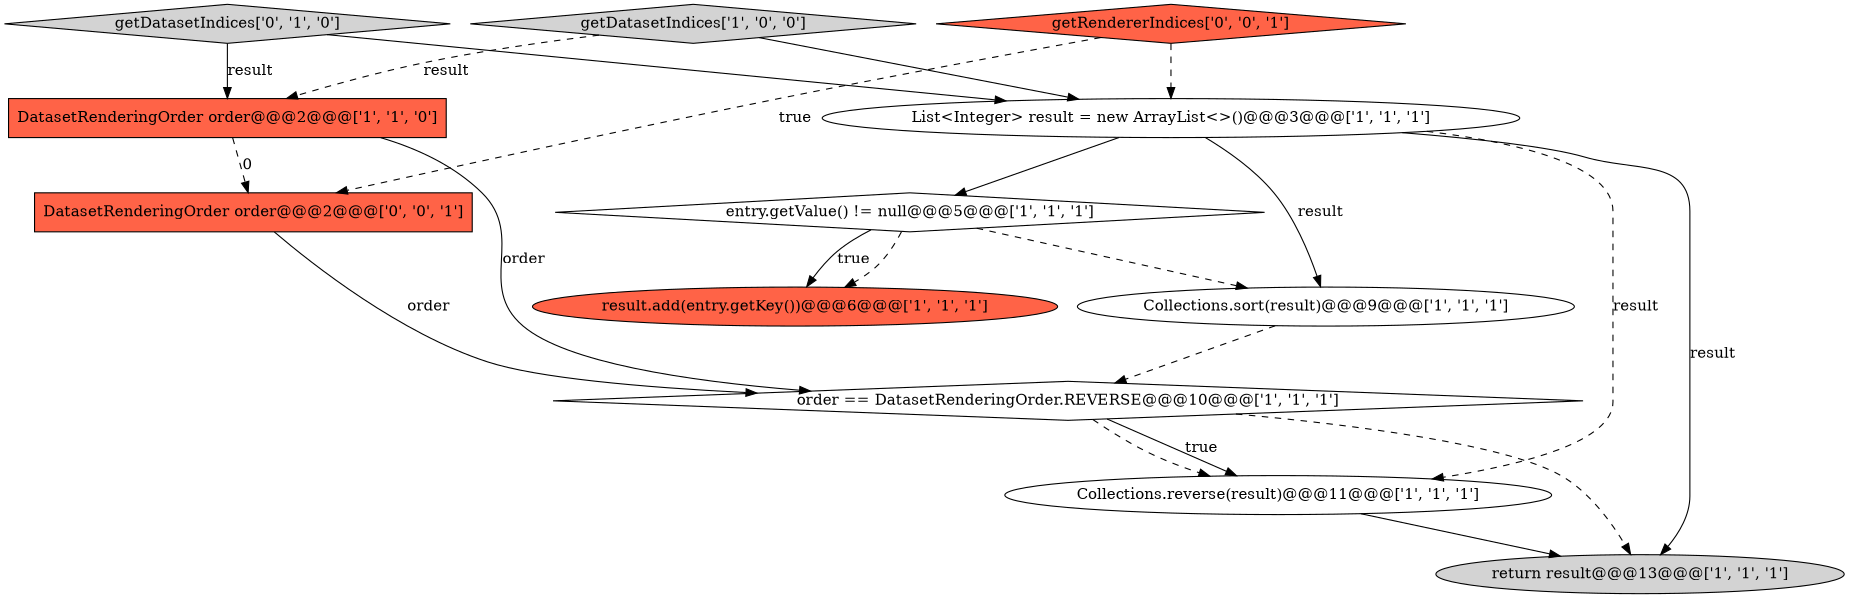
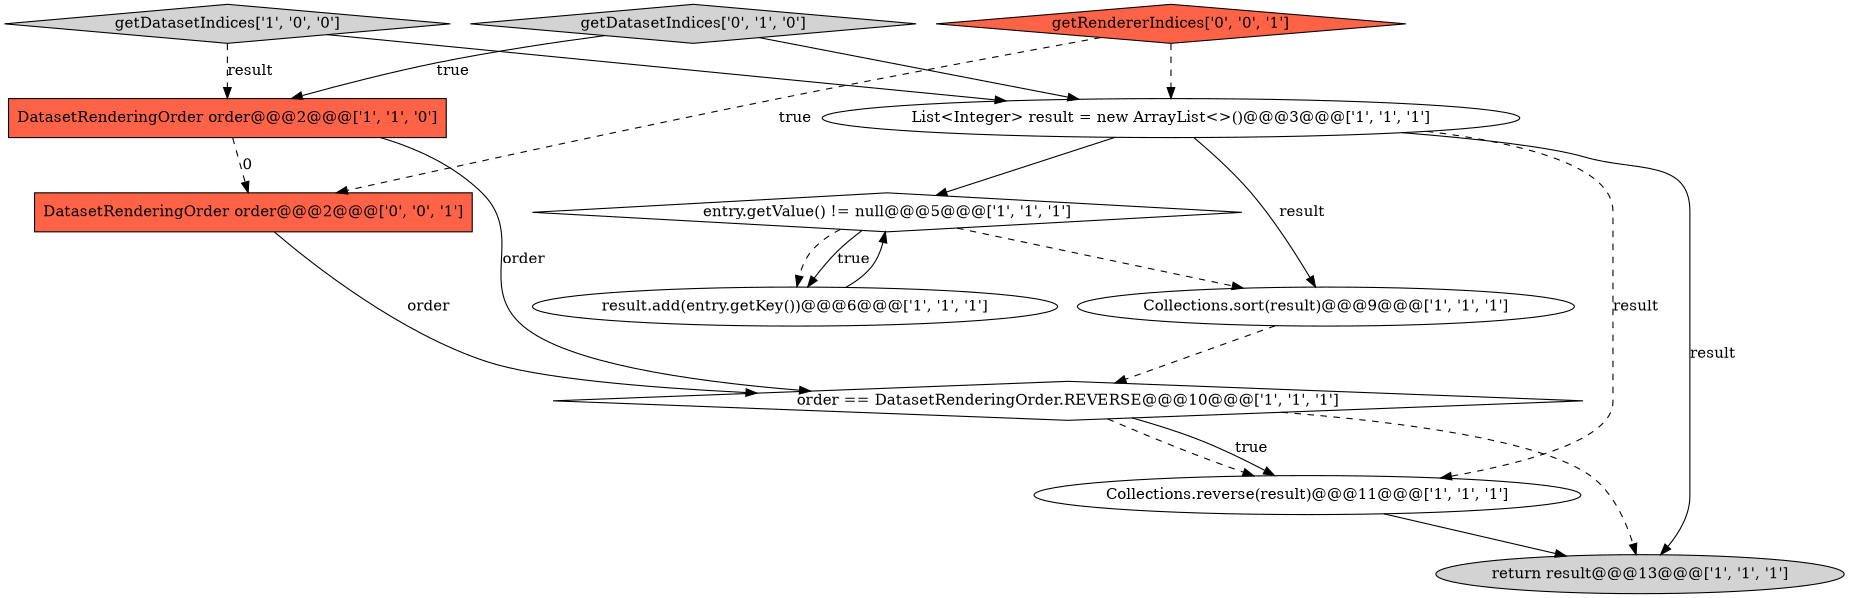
  digraph {
    node [fillcolor=white shape=ellipse style=filled]
    edge [style=solid]
    n1 [fillcolor=lightgray label="return result@@@13@@@['1', '1', '1']"]
    n2 [fillcolor=tomato label="DatasetRenderingOrder order@@@2@@@['1', '1', '0']" shape=box]
    n3 [fillcolor=tomato label="DatasetRenderingOrder order@@@2@@@['0', '0', '1']" shape=box]
    n4 [label="order == DatasetRenderingOrder.REVERSE@@@10@@@['1', '1', '1']" shape=diamond]
    n5 [label="Collections.reverse(result)@@@11@@@['1', '1', '1']"]
    n6 [label="List<Integer> result = new ArrayList<>()@@@3@@@['1', '1', '1']"]
    n7 [label="Collections.sort(result)@@@9@@@['1', '1', '1']"]
    n8 [label="entry.getValue() != null@@@5@@@['1', '1', '1']" shape=diamond]
-   n9 [fillcolor=tomato label="result.add(entry.getKey())@@@6@@@['1', '1', '1']"]
+   n9 [label="result.add(entry.getKey())@@@6@@@['1', '1', '1']"]
    n10 [fillcolor=tomato label="getRendererIndices['0', '0', '1']" shape=diamond]
    n11 [fillcolor=lightgray label="getDatasetIndices['0', '1', '0']" shape=diamond]
    n12 [fillcolor=lightgray label="getDatasetIndices['1', '0', '0']" shape=diamond]
    n2 -> n3 [label=0 style=dashed]
    n2 -> n4 [label=order]
    n3 -> n4 [label=order]
    n4 -> n1 [style=dashed]
    n4 -> n5 [label=true]
    n4 -> n5 [style=dashed]
    n5 -> n1
    n6 -> n1 [label=result]
    n6 -> n5 [label=result style=dashed]
    n6 -> n7 [label=result]
    n6 -> n8
    n7 -> n4 [style=dashed]
    n8 -> n7 [style=dashed]
    n8 -> n9 [style=dashed]
    n8 -> n9 [label=true]
+   n9 -> n8
    n10 -> n3 [label=true style=dashed]
    n10 -> n6 [style=dashed]
-   n11 -> n2 [label=result]
+   n11 -> n2 [label=true]
    n11 -> n6
    n12 -> n2 [label=result style=dashed]
    n12 -> n6
  }
